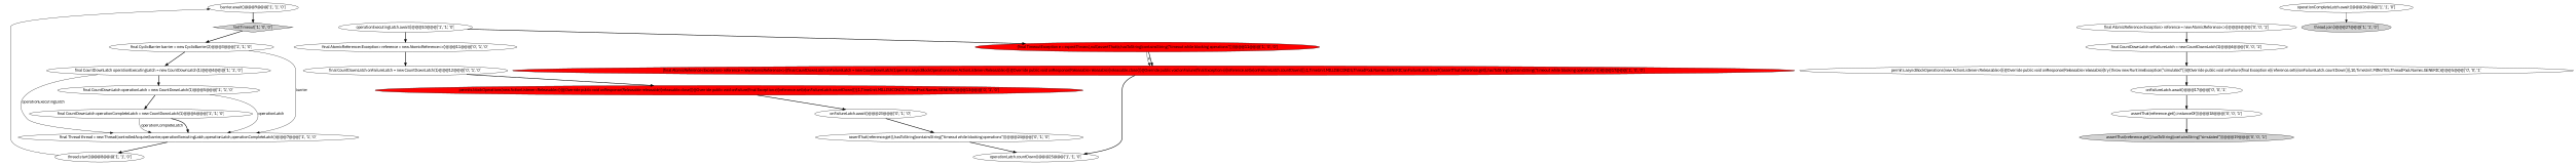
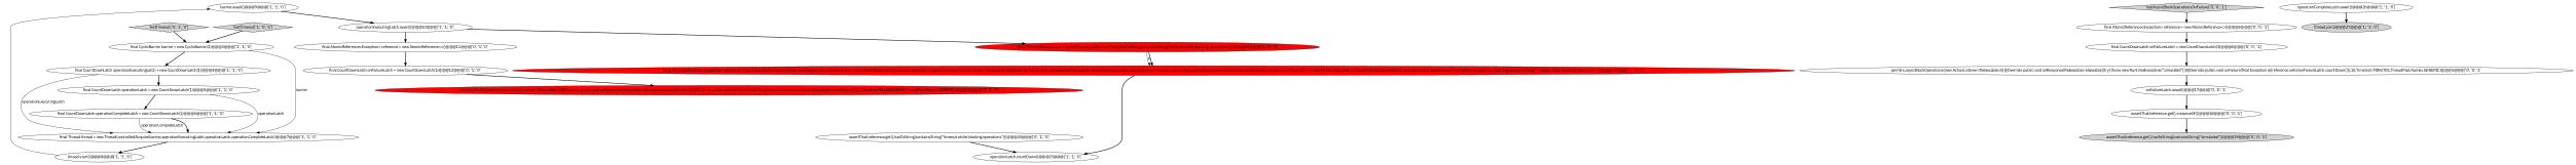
  digraph {
    fontname="IBM Plex Sans"
    node [fillcolor=white fontname="IBM Plex Sans" shape=ellipse style=filled]
    edge [fontname="IBM Plex Sans" style=bold]
    n1 [fillcolor=red label="{final TimeoutException e = expectThrows(,null)assertThat(e,hasToString(containsString(\"timeout while blocking operations\")))}@@@11@@@['1', '0', '0']"]
    n2 [fillcolor=red label="{final AtomicReference<Exception> reference = new AtomicReference<>()final CountDownLatch onFailureLatch = new CountDownLatch(1)permits.asyncBlockOperations(new ActionListener<Releasable>(){@Override public void onResponse(Releasable releasable){releasable.close()}@Override public void onFailure(final Exception e){reference.set(e)onFailureLatch.countDown()}},1,TimeUnit.MILLISECONDS,ThreadPool.Names.GENERIC)onFailureLatch.await()assertThat(reference.get(),hasToString(containsString(\"timeout while blocking operations\")))}@@@17@@@['1', '0', '0']"]
    n3 [label="operationLatch.countDown()@@@25@@@['1', '1', '0']"]
+   n4 [fillcolor=lightgray label="testTimeout['0', '1', '0']" shape=diamond]
    n5 [label="final CyclicBarrier barrier = new CyclicBarrier(2)@@@3@@@['1', '1', '0']"]
    n6 [label="final Thread thread = new Thread(controlledAcquire(barrier,operationExecutingLatch,operationLatch,operationCompleteLatch))@@@7@@@['1', '1', '0']"]
    n7 [label="final CountDownLatch operationExecutingLatch = new CountDownLatch(1)@@@4@@@['1', '1', '0']"]
    n8 [label="final CountDownLatch onFailureLatch = new CountDownLatch(1)@@@12@@@['0', '1', '0']"]
    n9 [fillcolor=red label="permits.blockOperations(new ActionListener<Releasable>(){@Override public void onResponse(Releasable releasable){releasable.close()}@Override public void onFailure(final Exception e){reference.set(e)onFailureLatch.countDown()}},1,TimeUnit.MILLISECONDS,ThreadPool.Names.GENERIC)@@@13@@@['0', '1', '0']"]
-   n10 [label="onFailureLatch.await()@@@23@@@['0', '1', '0']"]
+   n11 [fillcolor=lightgray label="testAsyncBlockOperationsOnFailure['0', '0', '1']" shape=diamond]
    n12 [label="final AtomicReference<Exception> reference = new AtomicReference<>()@@@3@@@['0', '0', '1']"]
    n13 [label="final CountDownLatch onFailureLatch = new CountDownLatch(1)@@@4@@@['0', '0', '1']"]
    n14 [label="final CountDownLatch operationCompleteLatch = new CountDownLatch(1)@@@6@@@['1', '1', '0']"]
    n15 [label="thread.start()@@@8@@@['1', '1', '0']"]
    n16 [label="assertThat(reference.get(),instanceOf())@@@18@@@['0', '0', '1']"]
    n17 [fillcolor=lightgray label="assertThat(reference.get(),hasToString(containsString(\"simulated\")))@@@19@@@['0', '0', '1']"]
    n18 [label="assertThat(reference.get(),hasToString(containsString(\"timeout while blocking operations\")))@@@24@@@['0', '1', '0']"]
    n19 [label="operationCompleteLatch.await()@@@26@@@['1', '1', '0']"]
    n20 [fillcolor=lightgray label="thread.join()@@@27@@@['1', '1', '0']"]
    n21 [label="barrier.await()@@@9@@@['1', '1', '0']"]
    n22 [label="onFailureLatch.await()@@@17@@@['0', '0', '1']"]
    n23 [label="operationExecutingLatch.await()@@@10@@@['1', '1', '0']"]
    n24 [fillcolor=lightgray label="testTimeout['1', '0', '0']" shape=diamond]
    n25 [label="permits.asyncBlockOperations(new ActionListener<Releasable>(){@Override public void onResponse(Releasable releasable){try {throw new RuntimeException(\"simulated\")}}@Override public void onFailure(final Exception e){reference.set(e)onFailureLatch.countDown()}},10,TimeUnit.MINUTES,ThreadPool.Names.GENERIC)@@@5@@@['0', '0', '1']"]
    n26 [label="final AtomicReference<Exception> reference = new AtomicReference<>()@@@11@@@['0', '1', '0']"]
    n27 [label="final CountDownLatch operationLatch = new CountDownLatch(1)@@@5@@@['1', '1', '0']"]
    n1 -> n2 [label=e style=solid]
    n1 -> n2
    n2 -> n3
+   n4 -> n5
    n5 -> n6 [label=barrier style=solid]
    n5 -> n7
    n6 -> n15
    n7 -> n6 [label=operationExecutingLatch style=solid]
    n7 -> n27
    n8 -> n9
-   n9 -> n10
-   n10 -> n18
+   n11 -> n12
    n12 -> n13
    n13 -> n25
    n14 -> n6
    n14 -> n6 [label=operationCompleteLatch style=solid]
    n15 -> n21 [style=solid]
    n16 -> n17
    n18 -> n3
-   n19 -> n20 [style=solid]
-   n21 -> n24
+   n19 -> n20
+   n21 -> n23
    n22 -> n16
    n23 -> n1
    n23 -> n26
    n24 -> n5
    n25 -> n22
    n26 -> n8
    n27 -> n6 [label=operationLatch style=solid]
    n27 -> n14
  }
